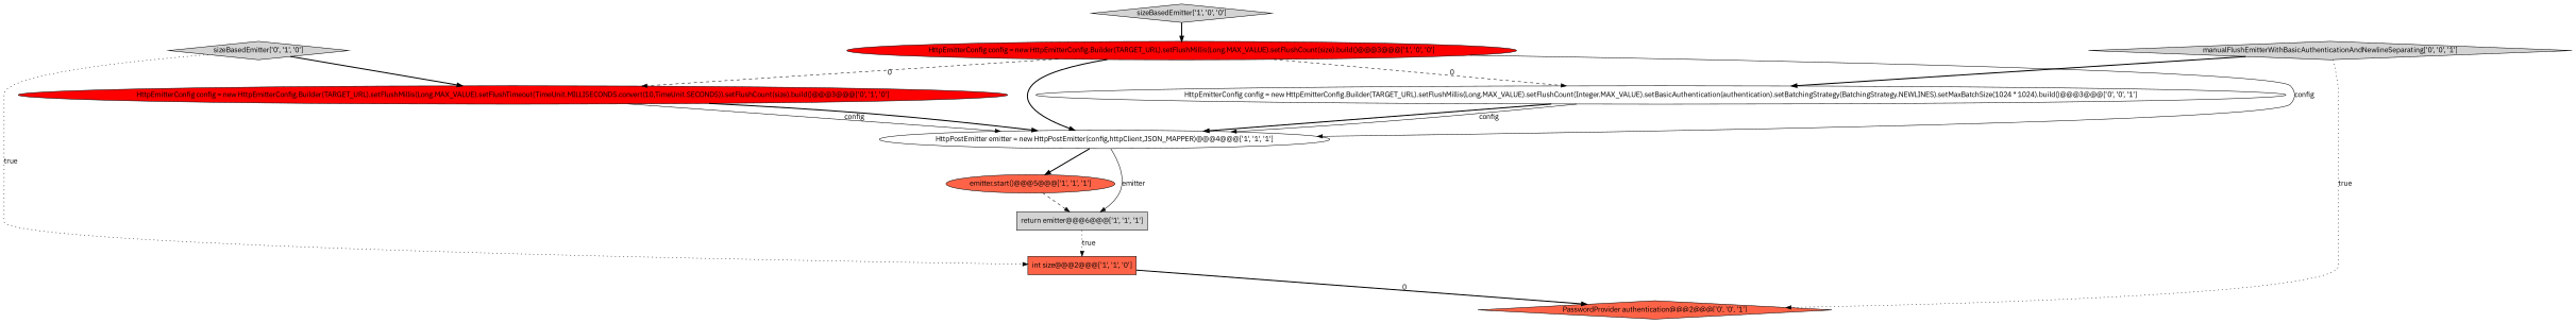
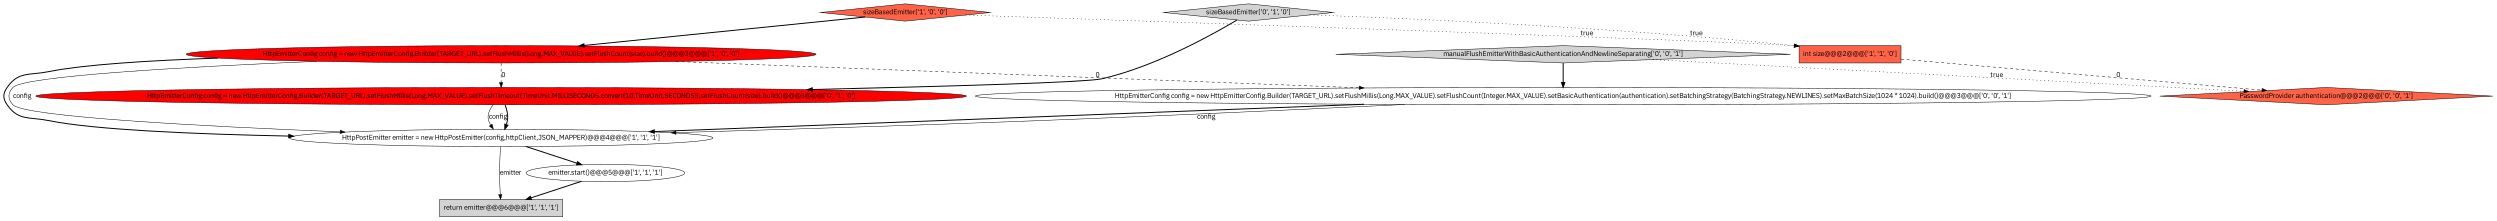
  digraph {
    fontname="IBM Plex Sans"
    node [fillcolor=lightgray fontname="IBM Plex Sans" shape=ellipse style=filled]
    edge [fontname="IBM Plex Sans" style=bold]
    n1 [label="return emitter@@@6@@@['1', '1', '1']" shape=box]
    n2 [fillcolor=tomato label="int size@@@2@@@['1', '1', '0']" shape=box]
    n3 [fillcolor=tomato label="PasswordProvider authentication@@@2@@@['0', '0', '1']" shape=diamond]
    n4 [fillcolor=white label="HttpPostEmitter emitter = new HttpPostEmitter(config,httpClient,JSON_MAPPER)@@@4@@@['1', '1', '1']"]
-   n5 [fillcolor=tomato label="emitter.start()@@@5@@@['1', '1', '1']"]
-   n6 [label="sizeBasedEmitter['1', '0', '0']" shape=diamond]
+   n5 [fillcolor=white label="emitter.start()@@@5@@@['1', '1', '1']"]
+   n6 [fillcolor=tomato label="sizeBasedEmitter['1', '0', '0']" shape=diamond]
    n7 [fillcolor=red label="HttpEmitterConfig config = new HttpEmitterConfig.Builder(TARGET_URL).setFlushMillis(Long.MAX_VALUE).setFlushCount(size).build()@@@3@@@['1', '0', '0']"]
    n8 [fillcolor=red label="HttpEmitterConfig config = new HttpEmitterConfig.Builder(TARGET_URL).setFlushMillis(Long.MAX_VALUE).setFlushTimeout(TimeUnit.MILLISECONDS.convert(10,TimeUnit.SECONDS)).setFlushCount(size).build()@@@3@@@['0', '1', '0']"]
    n9 [fillcolor=white label="HttpEmitterConfig config = new HttpEmitterConfig.Builder(TARGET_URL).setFlushMillis(Long.MAX_VALUE).setFlushCount(Integer.MAX_VALUE).setBasicAuthentication(authentication).setBatchingStrategy(BatchingStrategy.NEWLINES).setMaxBatchSize(1024 * 1024).build()@@@3@@@['0', '0', '1']"]
    n10 [label="sizeBasedEmitter['0', '1', '0']" shape=diamond]
    n11 [label="manualFlushEmitterWithBasicAuthenticationAndNewlineSeparating['0', '0', '1']" shape=diamond]
-   n2 -> n3 [label=0]
+   n2 -> n3 [label=0 style=dashed]
    n4 -> n1 [label=emitter style=solid]
    n4 -> n5
-   n5 -> n1 [style=dashed]
-   n1 -> n2 [label=true style=dotted]
+   n5 -> n1
+   n6 -> n2 [label=true style=dotted]
    n6 -> n7
    n7 -> n4 [label=config style=solid]
    n7 -> n4
    n7 -> n8 [label=0 style=dashed]
    n7 -> n9 [label=0 style=dashed]
    n8 -> n4 [label=config style=solid]
    n8 -> n4
    n9 -> n4
    n9 -> n4 [label=config style=solid]
    n10 -> n2 [label=true style=dotted]
    n10 -> n8
    n11 -> n3 [label=true style=dotted]
    n11 -> n9
  }
